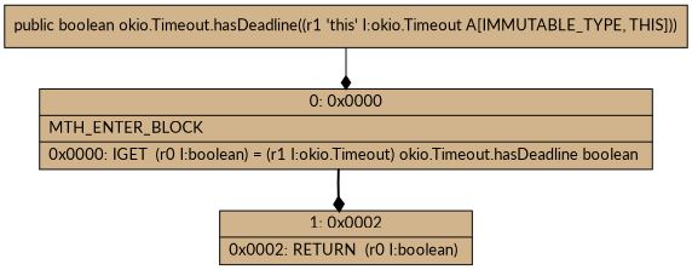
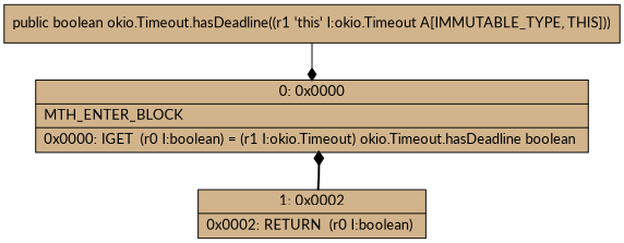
  digraph {
    fontname=Lato
    node [shape=record style=filled fillcolor=tan fontname=Lato]
    edge [color=black arrowhead=diamond fontname=Lato]
    n1 [label="{0\:\ 0x0000|MTH_ENTER_BLOCK\l|0x0000: IGET  (r0 I:boolean) = (r1 I:okio.Timeout) okio.Timeout.hasDeadline boolean \l}"]
    n2 [label="{1\:\ 0x0002|0x0002: RETURN  (r0 I:boolean) \l}"]
    n3 [label="{public boolean okio.Timeout.hasDeadline((r1 'this' I:okio.Timeout A[IMMUTABLE_TYPE, THIS])) }"]
-   n1 -> n2 [style=bold]
+   n2 -> n1 [style=bold]
    n3 -> n1 [style=solid]
  }
